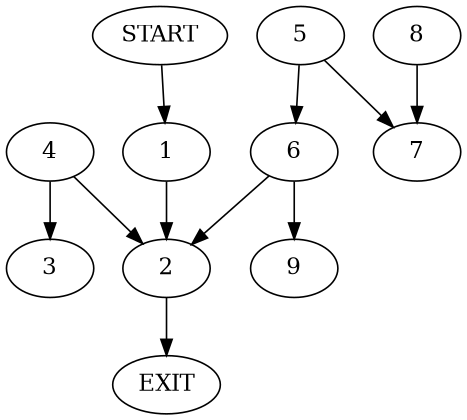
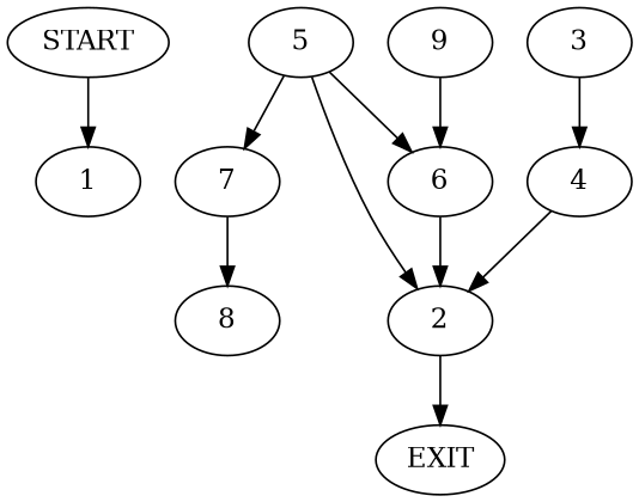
  digraph {
    n1 [label=START]
    1
    2
    n4 [label=EXIT]
    3
    4
    5
    6
    7
    9
    8
    n1 -> 1
-   1 -> 2
+   5 -> 2
    2 -> n4
-   4 -> 3
+   3 -> 4
    4 -> 2
    5 -> 6
    5 -> 7
    6 -> 2
-   6 -> 9
-   8 -> 7
+   9 -> 6
+   7 -> 8
  }
